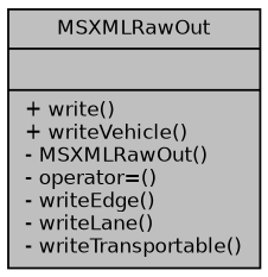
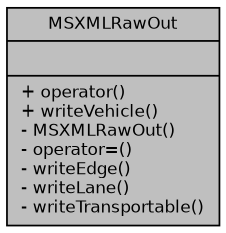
  digraph {
-   n1 [color=black fillcolor=grey75 fontcolor=black fontname=Helvetica fontsize=10 height=0.2 label="{MSXMLRawOut\n||+ write()\l+ writeVehicle()\l- MSXMLRawOut()\l- operator=()\l- writeEdge()\l- writeLane()\l- writeTransportable()\l}" shape=record style=filled width=0.4]
+   n1 [color=black fillcolor=grey75 fontcolor=black fontname=Helvetica fontsize=10 height=0.2 label="{MSXMLRawOut\n||+ operator()\l+ writeVehicle()\l- MSXMLRawOut()\l- operator=()\l- writeEdge()\l- writeLane()\l- writeTransportable()\l}" shape=record style=filled width=0.4]
  }
